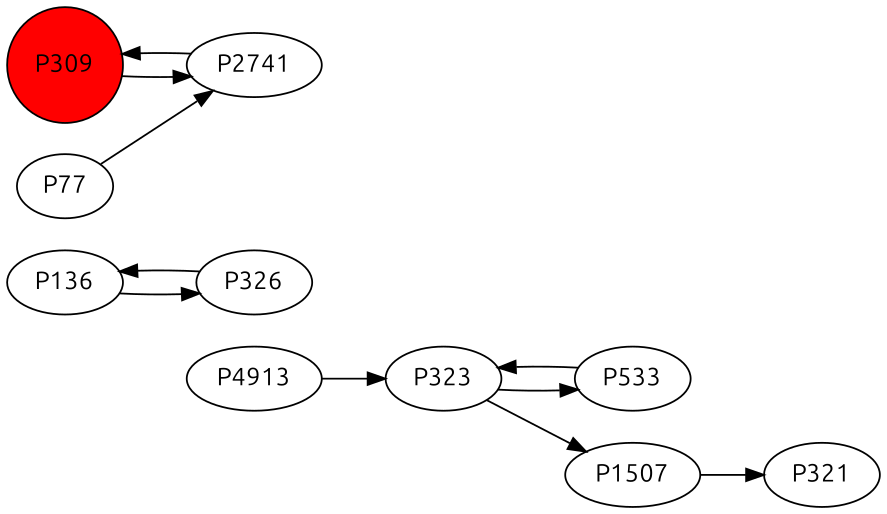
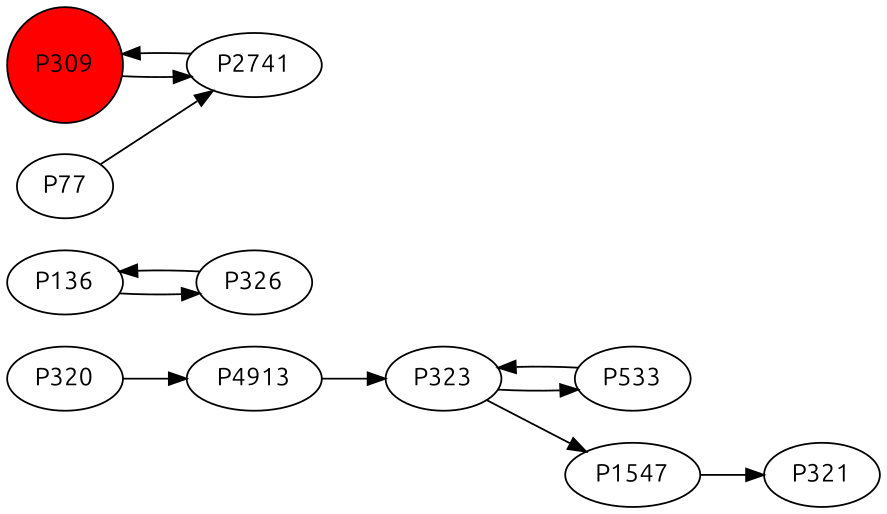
  digraph {
    fontname=Ubuntu
    rankdir=LR
    node [fontname=Ubuntu]
    edge [fontname=Ubuntu]
    P4913
    P323
+   P320
    n4 [label=P533]
-   P1547 [label=P1507]
+   P1547
    P321
    P136
    P326
    P309 [fillcolor=red shape=circle style=filled]
    P2741
    P77
    P4913 -> P323
    P323 -> n4
    P323 -> P1547
+   P320 -> P4913
    n4 -> P323
    P1547 -> P321
    P136 -> P326
    P326 -> P136
    P309 -> P2741
    P2741 -> P309
    P77 -> P2741
  }
